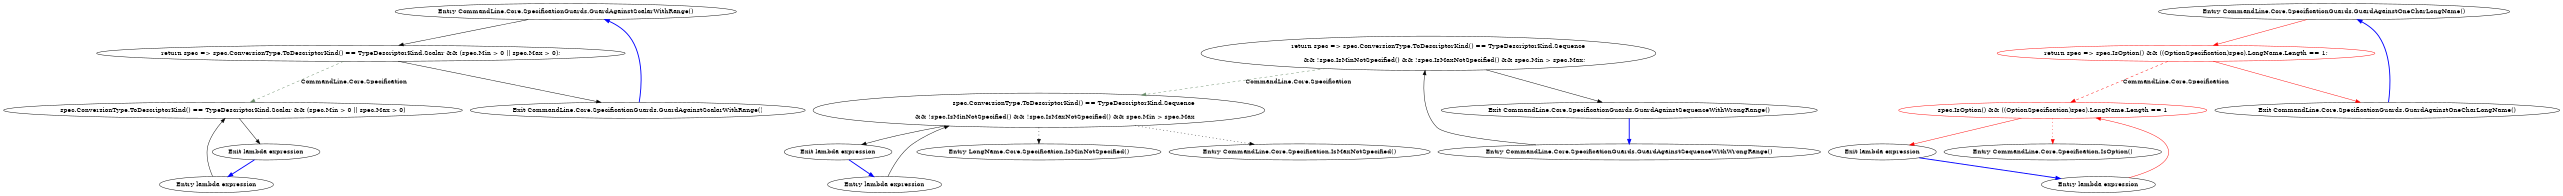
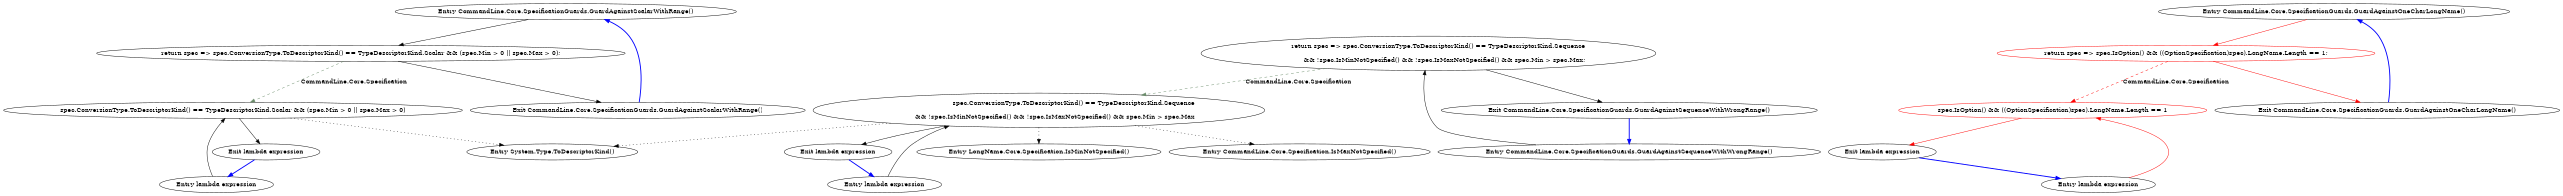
  digraph {
    node [cluster="lambda expression" span="18-18"]
    edge [style=solid]
    n1 [cluster="CommandLine.Core.SpecificationGuards.GuardAgainstScalarWithRange()" label="Entry CommandLine.Core.SpecificationGuards.GuardAgainstScalarWithRange()" span="16-16"]
    n2 [cluster="CommandLine.Core.SpecificationGuards.GuardAgainstScalarWithRange()" label="return spec => spec.ConversionType.ToDescriptorKind() == TypeDescriptorKind.Scalar && (spec.Min > 0 || spec.Max > 0);"]
    n3 [cluster="CommandLine.Core.SpecificationGuards.GuardAgainstScalarWithRange()" label="Exit CommandLine.Core.SpecificationGuards.GuardAgainstScalarWithRange()" span="16-16"]
    n4 [label="spec.ConversionType.ToDescriptorKind() == TypeDescriptorKind.Scalar && (spec.Min > 0 || spec.Max > 0)"]
    n5 [label="Exit lambda expression"]
+   n6 [cluster="System.Type.ToDescriptorKind()" label="Entry System.Type.ToDescriptorKind()" span="22-22"]
    n7 [label="Entry lambda expression"]
    n8 [cluster="CommandLine.Core.SpecificationGuards.GuardAgainstSequenceWithWrongRange()" label="Entry CommandLine.Core.SpecificationGuards.GuardAgainstSequenceWithWrongRange()" span="21-21"]
    n9 [cluster="CommandLine.Core.SpecificationGuards.GuardAgainstSequenceWithWrongRange()" label="return spec => spec.ConversionType.ToDescriptorKind() == TypeDescriptorKind.Sequence\r\n                && !spec.IsMinNotSpecified() && !spec.IsMaxNotSpecified() && spec.Min > spec.Max;" span="23-24"]
    n10 [cluster="CommandLine.Core.SpecificationGuards.GuardAgainstSequenceWithWrongRange()" label="Exit CommandLine.Core.SpecificationGuards.GuardAgainstSequenceWithWrongRange()" span="21-21"]
    n11 [label="spec.ConversionType.ToDescriptorKind() == TypeDescriptorKind.Sequence\r\n                && !spec.IsMinNotSpecified() && !spec.IsMaxNotSpecified() && spec.Min > spec.Max" span="23-24"]
    n12 [label="Exit lambda expression" span="23-24"]
    n13 [cluster="CommandLine.Core.Specification.IsMinNotSpecified()" label="Entry LongName.Core.Specification.IsMinNotSpecified()" span="70-70"]
    n14 [cluster="CommandLine.Core.Specification.IsMaxNotSpecified()" label="Entry CommandLine.Core.Specification.IsMaxNotSpecified()" span="75-75"]
    n15 [label="Entry lambda expression" span="23-24"]
    n16 [cluster="CommandLine.Core.SpecificationGuards.GuardAgainstOneCharLongName()" label="Entry CommandLine.Core.SpecificationGuards.GuardAgainstOneCharLongName()" span="27-27"]
    n17 [cluster="CommandLine.Core.SpecificationGuards.GuardAgainstOneCharLongName()" color=red community=0 label="return spec => spec.IsOption() && ((OptionSpecification)spec).LongName.Length == 1;" span="29-29"]
    n18 [cluster="CommandLine.Core.SpecificationGuards.GuardAgainstOneCharLongName()" label="Exit CommandLine.Core.SpecificationGuards.GuardAgainstOneCharLongName()" span="27-27"]
    n19 [color=red community=0 label="spec.IsOption() && ((OptionSpecification)spec).LongName.Length == 1" span="29-29"]
    n20 [label="Exit lambda expression" span="29-29"]
-   n21 [cluster="CommandLine.Core.Specification.IsOption()" label="Entry CommandLine.Core.Specification.IsOption()" span="11-11"]
    n22 [label="Entry lambda expression" span="29-29"]
    n1 -> n2
    n2 -> n3
    n2 -> n4 [color=darkseagreen4 label="CommandLine.Core.Specification" style=dashed]
    n3 -> n1 [color=blue style=bold]
    n4 -> n5
+   n4 -> n6 [style=dotted]
    n5 -> n7 [color=blue style=bold]
    n7 -> n4
    n8 -> n9
    n9 -> n10
    n9 -> n11 [color=darkseagreen4 label="CommandLine.Core.Specification" style=dashed]
    n10 -> n8 [color=blue style=bold]
+   n11 -> n6 [style=dotted]
    n11 -> n12
    n11 -> n13 [style=dotted]
    n11 -> n14 [style=dotted]
    n12 -> n15 [color=blue style=bold]
    n15 -> n11
    n16 -> n17 [color=red]
    n17 -> n18 [color=red]
    n17 -> n19 [color=red label="CommandLine.Core.Specification" style=dashed]
    n18 -> n16 [color=blue style=bold]
    n19 -> n20 [color=red]
-   n19 -> n21 [color=red style=dotted]
    n20 -> n22 [color=blue style=bold]
    n22 -> n19 [color=red]
  }
